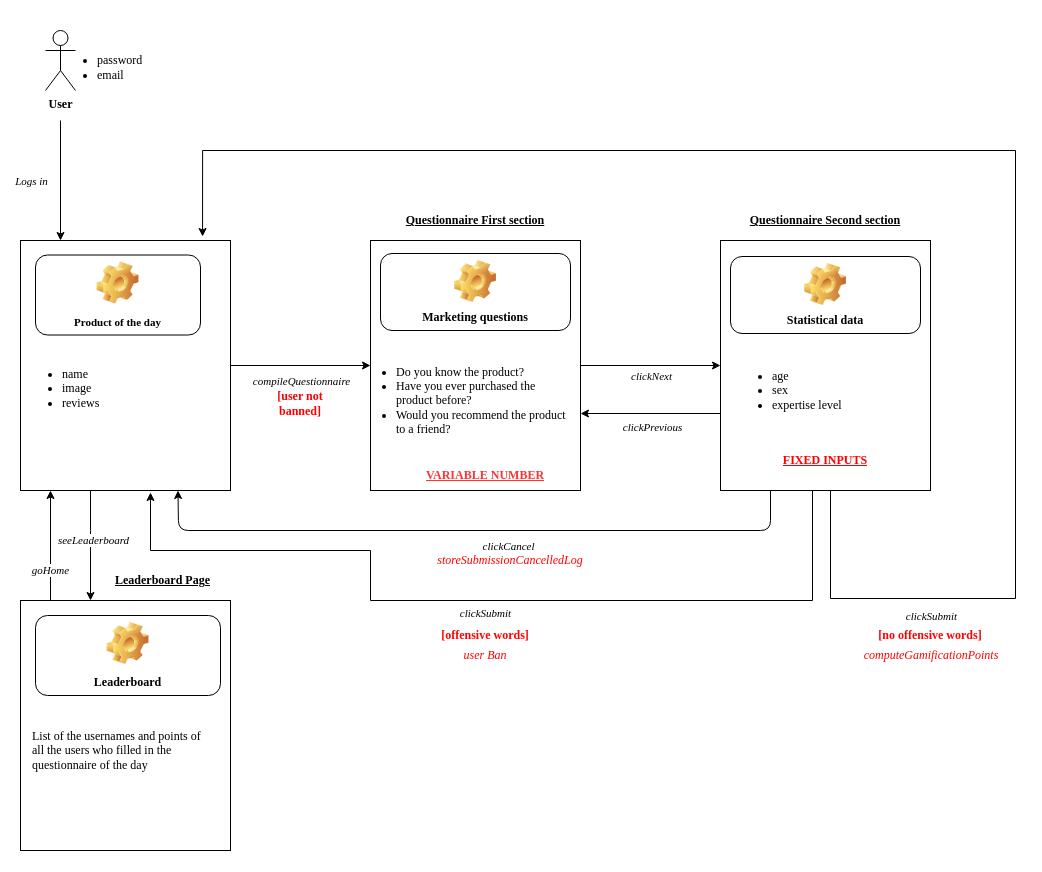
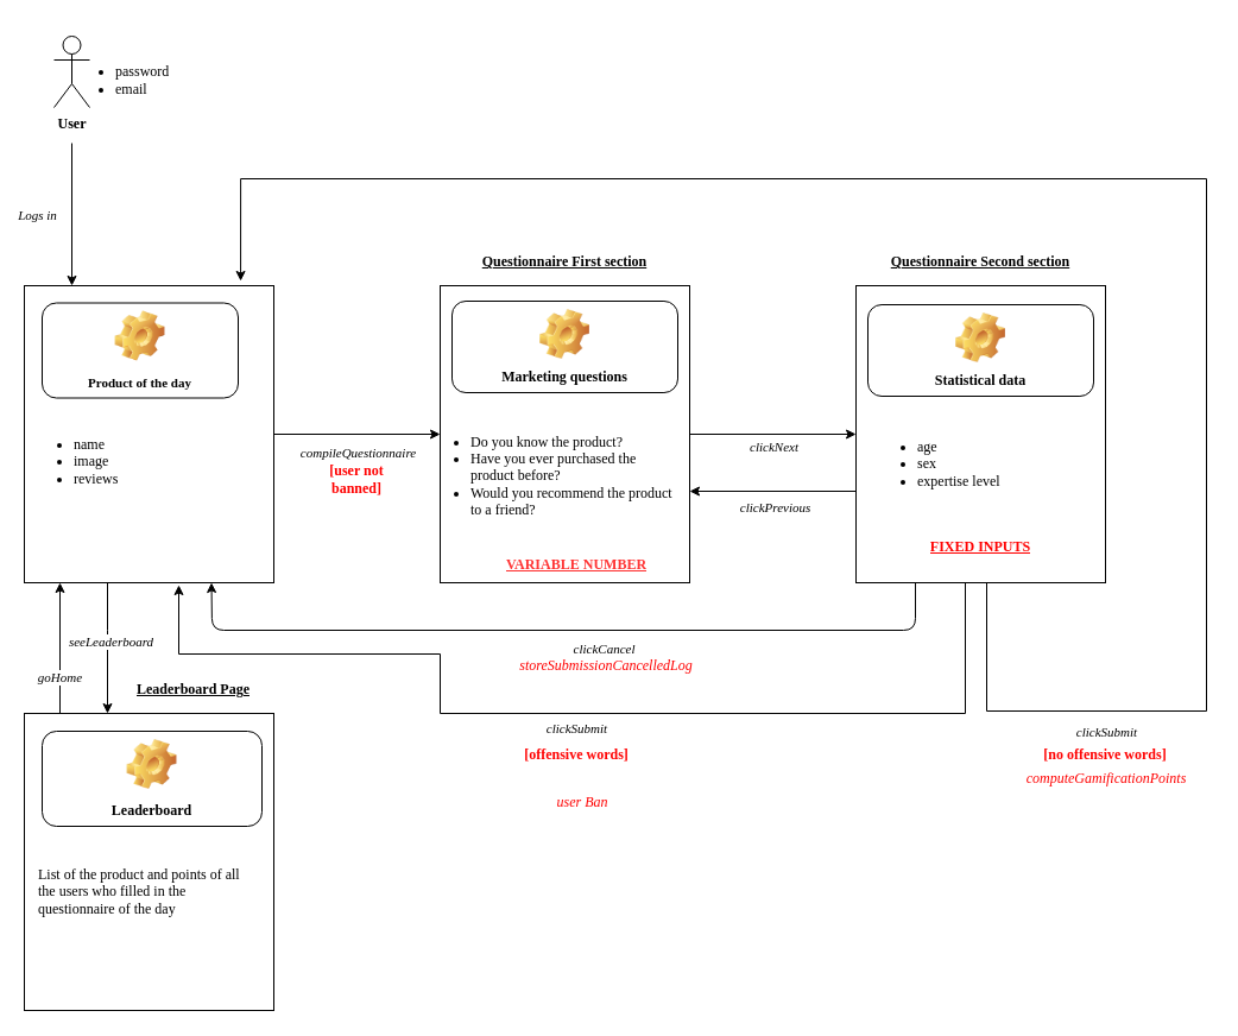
  <mxCell id="0" />
  <mxCell id="1" parent="0" />
  <mxCell id="2" value="&lt;div&gt;&lt;b&gt;User&lt;/b&gt;&lt;/div&gt;" style="shape=umlActor;verticalLabelPosition=bottom;verticalAlign=top;html=1;outlineConnect=0;fontFamily=Nunito;FType=g;" parent="1" vertex="1"><mxGeometry x="45" y="30" width="30" height="60" as="geometry" /></mxCell>
  <mxCell id="3" value="&lt;br&gt;&lt;ul&gt;&lt;li&gt;password&lt;/li&gt;&lt;li&gt;email&lt;br&gt;&lt;/li&gt;&lt;/ul&gt;" style="text;strokeColor=none;fillColor=none;html=1;whiteSpace=wrap;verticalAlign=middle;overflow=hidden;fontFamily=Nunito;FType=g;" parent="1" vertex="1"><mxGeometry x="55" y="20" width="100" height="80" as="geometry" /></mxCell>
  <mxCell id="4" value="" style="endArrow=classic;html=1;fontFamily=Nunito;FType=g;" parent="1" edge="1"><mxGeometry relative="1" as="geometry"><mxPoint x="60" y="120" as="sourcePoint" /><mxPoint x="60" y="240" as="targetPoint" /></mxGeometry></mxCell>
  <mxCell id="5" value="&lt;i&gt;Logs in&lt;/i&gt;" style="edgeLabel;resizable=0;html=1;align=center;verticalAlign=middle;fontFamily=Nunito;FType=g;" parent="4" connectable="0" vertex="1"><mxGeometry relative="1" as="geometry"><mxPoint x="-30" as="offset" /></mxGeometry></mxCell>
  <mxCell id="6" value="" style="edgeStyle=orthogonalEdgeStyle;rounded=0;orthogonalLoop=1;jettySize=auto;html=1;fontFamily=Nunito;FType=g;" parent="1" source="10" target="15" edge="1"><mxGeometry relative="1" as="geometry" /></mxCell>
  <mxCell id="7" value="&lt;div&gt;&lt;i&gt;compileQuestionnaire&lt;/i&gt;&lt;/div&gt;" style="edgeLabel;html=1;align=center;verticalAlign=middle;resizable=0;points=[];fontFamily=Nunito;FType=g;" parent="6" vertex="1" connectable="0"><mxGeometry x="0.114" y="-1" relative="1" as="geometry"><mxPoint x="-8" y="14" as="offset" /></mxGeometry></mxCell>
  <mxCell id="8" value="" style="edgeStyle=orthogonalEdgeStyle;rounded=0;orthogonalLoop=1;jettySize=auto;html=1;fontFamily=Nunito;FType=g;" parent="1" source="10" target="39" edge="1"><mxGeometry relative="1" as="geometry"><Array as="points"><mxPoint x="90" y="530" /><mxPoint x="90" y="530" /></Array></mxGeometry></mxCell>
  <mxCell id="9" value="&lt;i&gt;seeLeaderboard&lt;/i&gt;" style="edgeLabel;html=1;align=center;verticalAlign=middle;resizable=0;points=[];fontFamily=Nunito;FType=g;" parent="8" vertex="1" connectable="0"><mxGeometry x="-0.109" y="2" relative="1" as="geometry"><mxPoint as="offset" /></mxGeometry></mxCell>
  <mxCell id="10" value="" style="rounded=0;whiteSpace=wrap;html=1;fontFamily=Nunito;FType=g;" parent="1" vertex="1"><mxGeometry x="20" y="240" width="210" height="250" as="geometry" /></mxCell>
  <mxCell id="11" value="&lt;font style=&quot;font-size: 11px&quot;&gt;Product of the day&lt;br&gt;&lt;/font&gt;" style="label;whiteSpace=wrap;html=1;align=center;verticalAlign=bottom;spacingLeft=0;spacingBottom=4;imageAlign=center;imageVerticalAlign=top;image=img/clipart/Gear_128x128.png;fontFamily=Nunito;FType=g;" parent="1" vertex="1"><mxGeometry x="35" y="254.5" width="165" height="80" as="geometry" /></mxCell>
  <mxCell id="12" value="&lt;ul&gt;&lt;li&gt;name&lt;/li&gt;&lt;li&gt;image&lt;/li&gt;&lt;li&gt;reviews&lt;br&gt;&lt;/li&gt;&lt;/ul&gt;" style="text;strokeColor=none;fillColor=none;html=1;whiteSpace=wrap;verticalAlign=middle;overflow=hidden;fontFamily=Nunito;FType=g;" parent="1" vertex="1"><mxGeometry x="20" y="325" width="140" height="125" as="geometry" /></mxCell>
  <mxCell id="13" value="" style="edgeStyle=orthogonalEdgeStyle;rounded=0;orthogonalLoop=1;jettySize=auto;html=1;fontFamily=Nunito;FType=g;" parent="1" source="15" target="21" edge="1"><mxGeometry relative="1" as="geometry" /></mxCell>
  <mxCell id="14" value="&lt;i&gt;clickNext&lt;/i&gt;" style="edgeLabel;html=1;align=center;verticalAlign=middle;resizable=0;points=[];fontFamily=Nunito;FType=g;" parent="13" vertex="1" connectable="0"><mxGeometry x="-0.143" y="-2" relative="1" as="geometry"><mxPoint x="10" y="8" as="offset" /></mxGeometry></mxCell>
  <mxCell id="15" value="" style="rounded=0;whiteSpace=wrap;html=1;fontFamily=Nunito;FType=g;" parent="1" vertex="1"><mxGeometry x="370" y="240" width="210" height="250" as="geometry" /></mxCell>
  <mxCell id="16" value="Marketing questions" style="label;whiteSpace=wrap;html=1;align=center;verticalAlign=bottom;spacingLeft=0;spacingBottom=4;imageAlign=center;imageVerticalAlign=top;image=img/clipart/Gear_128x128.png;fontFamily=Nunito;FType=g;" parent="1" vertex="1"><mxGeometry x="380" y="253" width="190" height="77" as="geometry" /></mxCell>
  <mxCell id="17" value="&lt;u&gt;&lt;b&gt;Questionnaire First section&lt;/b&gt;&lt;/u&gt;" style="text;html=1;strokeColor=none;fillColor=none;align=center;verticalAlign=middle;whiteSpace=wrap;rounded=0;fontFamily=Nunito;FType=g;" parent="1" vertex="1"><mxGeometry x="380" y="210" width="190" height="20" as="geometry" /></mxCell>
  <mxCell id="18" value="&lt;ul&gt;&lt;li&gt;Do you know the product?&lt;/li&gt;&lt;li&gt;Have you ever purchased the product before?&lt;/li&gt;&lt;li&gt;Would you recommend the product to a friend?&lt;br&gt;&lt;/li&gt;&lt;/ul&gt;" style="text;strokeColor=none;fillColor=none;html=1;whiteSpace=wrap;verticalAlign=middle;overflow=hidden;fontFamily=Nunito;FType=g;" parent="1" vertex="1"><mxGeometry x="354" y="350" width="220" height="100" as="geometry" /></mxCell>
  <mxCell id="19" value="" style="edgeStyle=orthogonalEdgeStyle;rounded=0;orthogonalLoop=1;jettySize=auto;html=1;entryX=0.867;entryY=-0.016;entryDx=0;entryDy=0;entryPerimeter=0;fontFamily=Nunito;FType=g;" parent="1" target="10" edge="1"><mxGeometry relative="1" as="geometry"><mxPoint x="915" y="490" as="sourcePoint" /><Array as="points"><mxPoint x="830" y="490" /><mxPoint x="830" y="598" /><mxPoint x="1015" y="598" /><mxPoint x="1015" y="150" /><mxPoint x="202" y="150" /></Array></mxGeometry></mxCell>
  <mxCell id="20" value="&lt;div&gt;&lt;i&gt;clickSubmit&lt;/i&gt;&lt;/div&gt;" style="edgeLabel;html=1;align=center;verticalAlign=middle;resizable=0;points=[];fontFamily=Nunito;FType=g;" parent="19" vertex="1" connectable="0"><mxGeometry y="-1" relative="1" as="geometry"><mxPoint x="-48.5" y="466" as="offset" /></mxGeometry></mxCell>
  <mxCell id="21" value="" style="rounded=0;whiteSpace=wrap;html=1;fontFamily=Nunito;FType=g;" parent="1" vertex="1"><mxGeometry x="720" y="240" width="210" height="250" as="geometry" /></mxCell>
  <mxCell id="22" value="&lt;u&gt;&lt;b&gt;Questionnaire Second section&lt;/b&gt;&lt;/u&gt;" style="text;html=1;strokeColor=none;fillColor=none;align=center;verticalAlign=middle;whiteSpace=wrap;rounded=0;fontFamily=Nunito;FType=g;" parent="1" vertex="1"><mxGeometry x="730" y="210" width="190" height="20" as="geometry" /></mxCell>
  <mxCell id="23" value="Statistical data" style="label;whiteSpace=wrap;html=1;align=center;verticalAlign=bottom;spacingLeft=0;spacingBottom=4;imageAlign=center;imageVerticalAlign=top;image=img/clipart/Gear_128x128.png;fontFamily=Nunito;FType=g;" parent="1" vertex="1"><mxGeometry x="730" y="256" width="190" height="77" as="geometry" /></mxCell>
  <mxCell id="24" value="&lt;font color=&quot;#FF3333&quot;&gt;&lt;u&gt;&lt;b&gt;VARIABLE NUMBER&lt;/b&gt;&lt;/u&gt;&lt;/font&gt;" style="text;html=1;strokeColor=none;fillColor=none;align=center;verticalAlign=middle;whiteSpace=wrap;overflow=hidden;fontFamily=Nunito;FType=g;" parent="1" vertex="1"><mxGeometry x="420" y="465" width="130" height="20" as="geometry" /></mxCell>
  <mxCell id="25" value="&lt;font color=&quot;#FF0000&quot;&gt;&lt;u&gt;&lt;b&gt;FIXED INPUTS&lt;/b&gt;&lt;/u&gt;&lt;/font&gt;" style="text;html=1;strokeColor=none;fillColor=none;align=center;verticalAlign=middle;whiteSpace=wrap;overflow=hidden;fontFamily=Nunito;FType=g;" parent="1" vertex="1"><mxGeometry x="760" y="450" width="130" height="20" as="geometry" /></mxCell>
  <mxCell id="26" value="&lt;ul&gt;&lt;li&gt;age&lt;/li&gt;&lt;li&gt;sex&lt;/li&gt;&lt;li&gt;expertise level&lt;br&gt;&lt;/li&gt;&lt;/ul&gt;" style="text;strokeColor=none;fillColor=none;html=1;whiteSpace=wrap;verticalAlign=middle;overflow=hidden;fontFamily=Nunito;FType=g;" parent="1" vertex="1"><mxGeometry x="730" y="340" width="220" height="100" as="geometry" /></mxCell>
  <mxCell id="27" value="" style="edgeStyle=orthogonalEdgeStyle;rounded=0;orthogonalLoop=1;jettySize=auto;html=1;fontFamily=Nunito;FType=g;" parent="1" edge="1"><mxGeometry relative="1" as="geometry"><mxPoint x="720" y="413" as="sourcePoint" /><mxPoint x="580" y="413" as="targetPoint" /></mxGeometry></mxCell>
  <mxCell id="28" value="&lt;i&gt;clickPrevious&lt;/i&gt;" style="edgeLabel;html=1;align=center;verticalAlign=middle;resizable=0;points=[];fontFamily=Nunito;FType=g;" parent="27" vertex="1" connectable="0"><mxGeometry x="-0.143" y="-2" relative="1" as="geometry"><mxPoint x="-9" y="15" as="offset" /></mxGeometry></mxCell>
  <mxCell id="29" value="" style="endArrow=classic;html=1;entryX=0.75;entryY=1;entryDx=0;entryDy=0;fontFamily=Nunito;FType=g;" parent="1" target="10" edge="1"><mxGeometry width="50" height="50" relative="1" as="geometry"><mxPoint x="770" y="490" as="sourcePoint" /><mxPoint x="520" y="580" as="targetPoint" /><Array as="points"><mxPoint x="770" y="530" /><mxPoint x="178" y="530" /></Array></mxGeometry></mxCell>
  <mxCell id="30" value="&lt;i&gt;clickCancel&lt;/i&gt;" style="edgeLabel;html=1;align=center;verticalAlign=middle;resizable=0;points=[];fontFamily=Nunito;FType=g;" parent="29" vertex="1" connectable="0"><mxGeometry x="-0.087" y="2" relative="1" as="geometry"><mxPoint x="4.66" y="13" as="offset" /></mxGeometry></mxCell>
  <mxCell id="31" value="" style="edgeStyle=orthogonalEdgeStyle;rounded=0;orthogonalLoop=1;jettySize=auto;html=1;fontFamily=Nunito;FType=g;" parent="1" source="21" edge="1"><mxGeometry relative="1" as="geometry"><mxPoint x="812" y="492" as="sourcePoint" /><mxPoint x="150" y="492" as="targetPoint" /><Array as="points"><mxPoint x="812" y="600" /><mxPoint x="370" y="600" /><mxPoint x="370" y="550" /><mxPoint x="150" y="550" /></Array></mxGeometry></mxCell>
  <mxCell id="32" value="&lt;div&gt;&lt;i&gt;clickSubmit&lt;/i&gt;&lt;/div&gt;" style="edgeLabel;html=1;align=center;verticalAlign=middle;resizable=0;points=[];fontFamily=Nunito;FType=g;" parent="31" vertex="1" connectable="0"><mxGeometry y="-1" relative="1" as="geometry"><mxPoint x="2.55" y="13.5" as="offset" /></mxGeometry></mxCell>
  <mxCell id="33" value="&lt;font color=&quot;#FF0000&quot;&gt;&lt;b&gt;[no offensive words]&lt;br&gt;&lt;/b&gt;&lt;/font&gt;" style="text;html=1;strokeColor=none;fillColor=none;align=center;verticalAlign=middle;whiteSpace=wrap;rounded=0;fontFamily=Nunito;FType=g;" parent="1" vertex="1"><mxGeometry x="840" y="625" width="180" height="20" as="geometry" /></mxCell>
  <mxCell id="34" value="&lt;font color=&quot;#FF0000&quot;&gt;&lt;b&gt;[offensive words]&lt;br&gt;&lt;/b&gt;&lt;/font&gt;" style="text;html=1;strokeColor=none;fillColor=none;align=center;verticalAlign=middle;whiteSpace=wrap;rounded=0;fontFamily=Nunito;FType=g;" parent="1" vertex="1"><mxGeometry x="390" y="625" width="190" height="20" as="geometry" /></mxCell>
  <mxCell id="35" value="&lt;font color=&quot;#FF0000&quot;&gt;&lt;b&gt;[user not banned]&lt;br&gt;&lt;/b&gt;&lt;/font&gt;" style="text;html=1;strokeColor=none;fillColor=none;align=center;verticalAlign=middle;whiteSpace=wrap;rounded=0;fontFamily=Nunito;FType=g;" parent="1" vertex="1"><mxGeometry x="260" y="393" width="80" height="20" as="geometry" /></mxCell>
  <mxCell id="36" value="&lt;font color=&quot;#FF0000&quot;&gt;&lt;i&gt;computeGamificationPoints&lt;br&gt;&lt;/i&gt;&lt;/font&gt;" style="text;html=1;strokeColor=none;fillColor=none;align=center;verticalAlign=middle;whiteSpace=wrap;rounded=0;fontFamily=Nunito;FType=g;" parent="1" vertex="1"><mxGeometry x="891" y="645" width="80" height="20" as="geometry" /></mxCell>
  <mxCell id="37" value="&lt;font color=&quot;#FF0000&quot;&gt;&lt;i&gt;storeSubmissionCancelledLog&lt;/i&gt;&lt;/font&gt;" style="text;html=1;strokeColor=none;fillColor=none;align=center;verticalAlign=middle;whiteSpace=wrap;rounded=0;fontFamily=Nunito;FType=g;" parent="1" vertex="1"><mxGeometry x="470" y="550" width="80" height="20" as="geometry" /></mxCell>
  <mxCell id="38" value="&lt;i&gt;goHome&lt;/i&gt;" style="edgeStyle=orthogonalEdgeStyle;rounded=0;orthogonalLoop=1;jettySize=auto;html=1;exitX=0.148;exitY=0.004;exitDx=0;exitDy=0;exitPerimeter=0;fontFamily=Nunito;FType=g;" parent="1" source="39" edge="1"><mxGeometry x="-0.427" relative="1" as="geometry"><mxPoint x="50" y="490" as="targetPoint" /><Array as="points"><mxPoint x="51" y="600" /><mxPoint x="50" y="600" /></Array><mxPoint as="offset" /></mxGeometry></mxCell>
  <mxCell id="39" value="" style="rounded=0;whiteSpace=wrap;html=1;fontFamily=Nunito;FType=g;" parent="1" vertex="1"><mxGeometry x="20" y="600" width="210" height="250" as="geometry" /></mxCell>
  <mxCell id="40" value="&lt;b&gt;&lt;u&gt;Leaderboard Page&lt;br&gt;&lt;/u&gt;&lt;/b&gt;" style="text;html=1;strokeColor=none;fillColor=none;align=center;verticalAlign=middle;whiteSpace=wrap;rounded=0;fontFamily=Nunito;FType=g;" parent="1" vertex="1"><mxGeometry x="105" y="570" width="115" height="20" as="geometry" /></mxCell>
  <mxCell id="41" value="Leaderboard" style="label;whiteSpace=wrap;html=1;align=center;verticalAlign=bottom;spacingLeft=0;spacingBottom=4;imageAlign=center;imageVerticalAlign=top;image=img/clipart/Gear_128x128.png;fontFamily=Nunito;FType=g;" parent="1" vertex="1"><mxGeometry x="35" y="615" width="185" height="80" as="geometry" /></mxCell>
- <mxCell id="42" value="&lt;div align=&quot;left&quot;&gt;List of the usernames and points of all the users who filled in the questionnaire of the day&lt;/div&gt;" style="text;html=1;strokeColor=none;fillColor=none;align=left;verticalAlign=middle;whiteSpace=wrap;rounded=0;fontFamily=Nunito;FType=g;" parent="1" vertex="1"><mxGeometry x="30" y="740" width="180" height="20" as="geometry" /></mxCell>
- <mxCell id="43" value="&lt;font color=&quot;#FF0000&quot;&gt;&lt;i&gt;user Ban&lt;br&gt;&lt;/i&gt;&lt;/font&gt;" style="text;html=1;strokeColor=none;fillColor=none;align=center;verticalAlign=middle;whiteSpace=wrap;rounded=0;fontFamily=Nunito;FType=g;" parent="1" vertex="1"><mxGeometry x="445" y="645" width="80" height="20" as="geometry" /></mxCell>
+ <mxCell id="42" value="&lt;div align=&quot;left&quot;&gt;List of the product and points of all the users who filled in the questionnaire of the day&lt;/div&gt;" style="text;html=1;strokeColor=none;fillColor=none;align=left;verticalAlign=middle;whiteSpace=wrap;rounded=0;fontFamily=Nunito;FType=g;" parent="1" vertex="1"><mxGeometry x="30" y="740" width="180" height="20" as="geometry" /></mxCell>
+ <mxCell id="43" value="&lt;font color=&quot;#FF0000&quot;&gt;&lt;i&gt;user Ban&lt;br&gt;&lt;/i&gt;&lt;/font&gt;" style="text;html=1;strokeColor=none;fillColor=none;align=center;verticalAlign=middle;whiteSpace=wrap;rounded=0;fontFamily=Nunito;FType=g;" parent="1" vertex="1"><mxGeometry x="450" y="665" width="80" height="20" as="geometry" /></mxCell>
